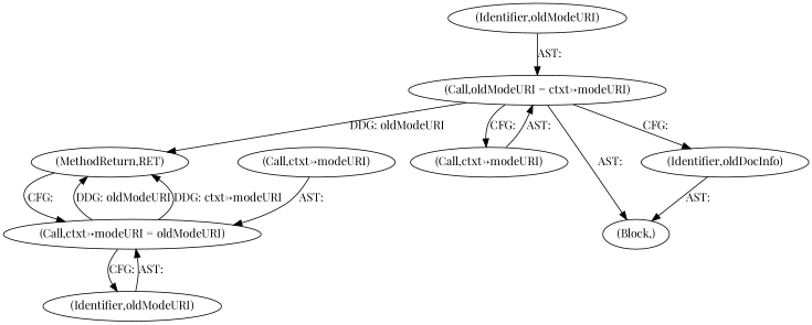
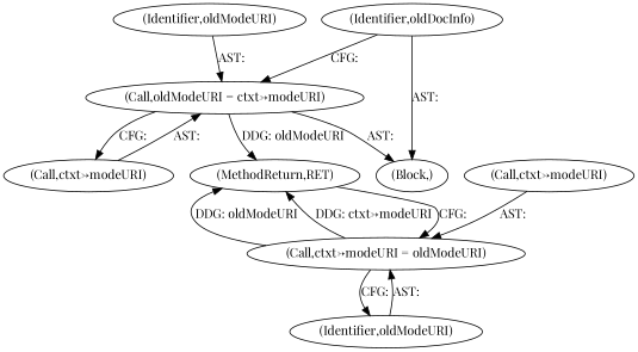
  digraph {
    fontname="Playfair Display"
    node [fontname="Playfair Display"]
    edge [fontname="Playfair Display"]
    n1 [label="(Call,oldModeURI = ctxt->modeURI)"]
    n2 [label="(Block,)"]
    n3 [label="(Call,ctxt->modeURI)"]
    n4 [label="(MethodReturn,RET)"]
    n5 [label="(Call,ctxt->modeURI = oldModeURI)"]
    n6 [label="(Identifier,oldModeURI)"]
    n7 [label="(Identifier,oldDocInfo)"]
    n8 [label="(Identifier,oldModeURI)"]
    n9 [label="(Call,ctxt->modeURI)"]
    n1 -> n2 [label="AST: "]
    n1 -> n3 [label="CFG: "]
    n1 -> n4 [label="DDG: oldModeURI"]
    n3 -> n1 [label="AST: "]
    n4 -> n5 [label="CFG: "]
    n5 -> n4 [label="DDG: oldModeURI"]
    n5 -> n4 [label="DDG: ctxt->modeURI"]
    n5 -> n6 [label="CFG: "]
    n6 -> n5 [label="AST: "]
-   n1 -> n7 [label="CFG: "]
+   n7 -> n1 [label="CFG: "]
    n7 -> n2 [label="AST: "]
    n8 -> n1 [label="AST: "]
    n9 -> n5 [label="AST: "]
  }
